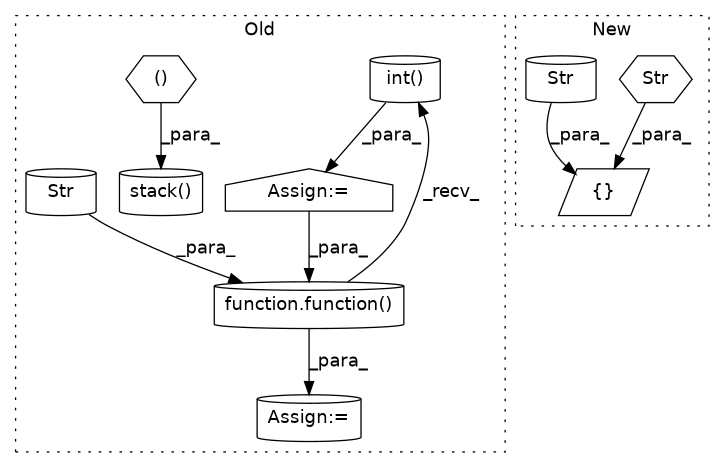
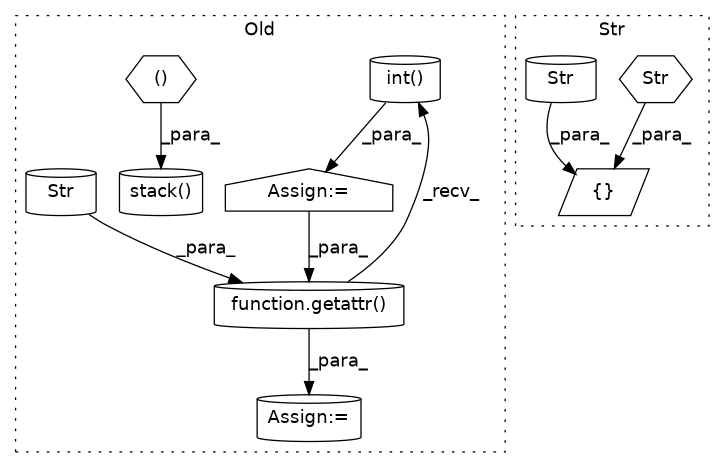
  digraph {
    fontname="DejaVu Sans"
    node [a=75 fontname="DejaVu Sans" l=3 shape=cylinder]
    edge [fontname="DejaVu Sans"]
    n1 [l=68 label="int()" s=1823]
    n2 [a=54 l=30 label="()" s=1851 shape=hexagon]
-   n3 [l="8,1" label="function.function()" s="1904,1933"]
+   n3 [l="8,1" label="function.getattr()" s="1904,1933"]
    n4 [a=66 l=7 label=Str s=1920]
    n5 [a=68 label="Assign:=" s=1820 shape=house]
    n6 [l="12,1" label="stack()" s="1823,1882"]
    n7 [a=68 label="Assign:=" s=1901]
    n8 [a=59 l="1,0" label="{}" s="3271,3308" shape=parallelogram]
    n9 [a=66 l=8 label=Str s=3300 shape=hexagon]
    n10 [a=66 l=12 label=Str s=3286]
    subgraph cluster_1 {
      label=Old
      style=dotted
      n1
      n2
      n3
      n4
      n5
      n6
      n7
    }
    subgraph cluster_2 {
-     label=New
+     label=Str
      style=dotted
      n8
      n9
      n10
    }
    n1 -> n5 [label=_para_]
    n2 -> n6 [label=_para_]
    n3 -> n1 [label=_recv_]
    n3 -> n7 [label=_para_]
    n4 -> n3 [label=_para_]
    n5 -> n3 [label=_para_]
    n9 -> n8 [label=_para_]
    n10 -> n8 [label=_para_]
  }
